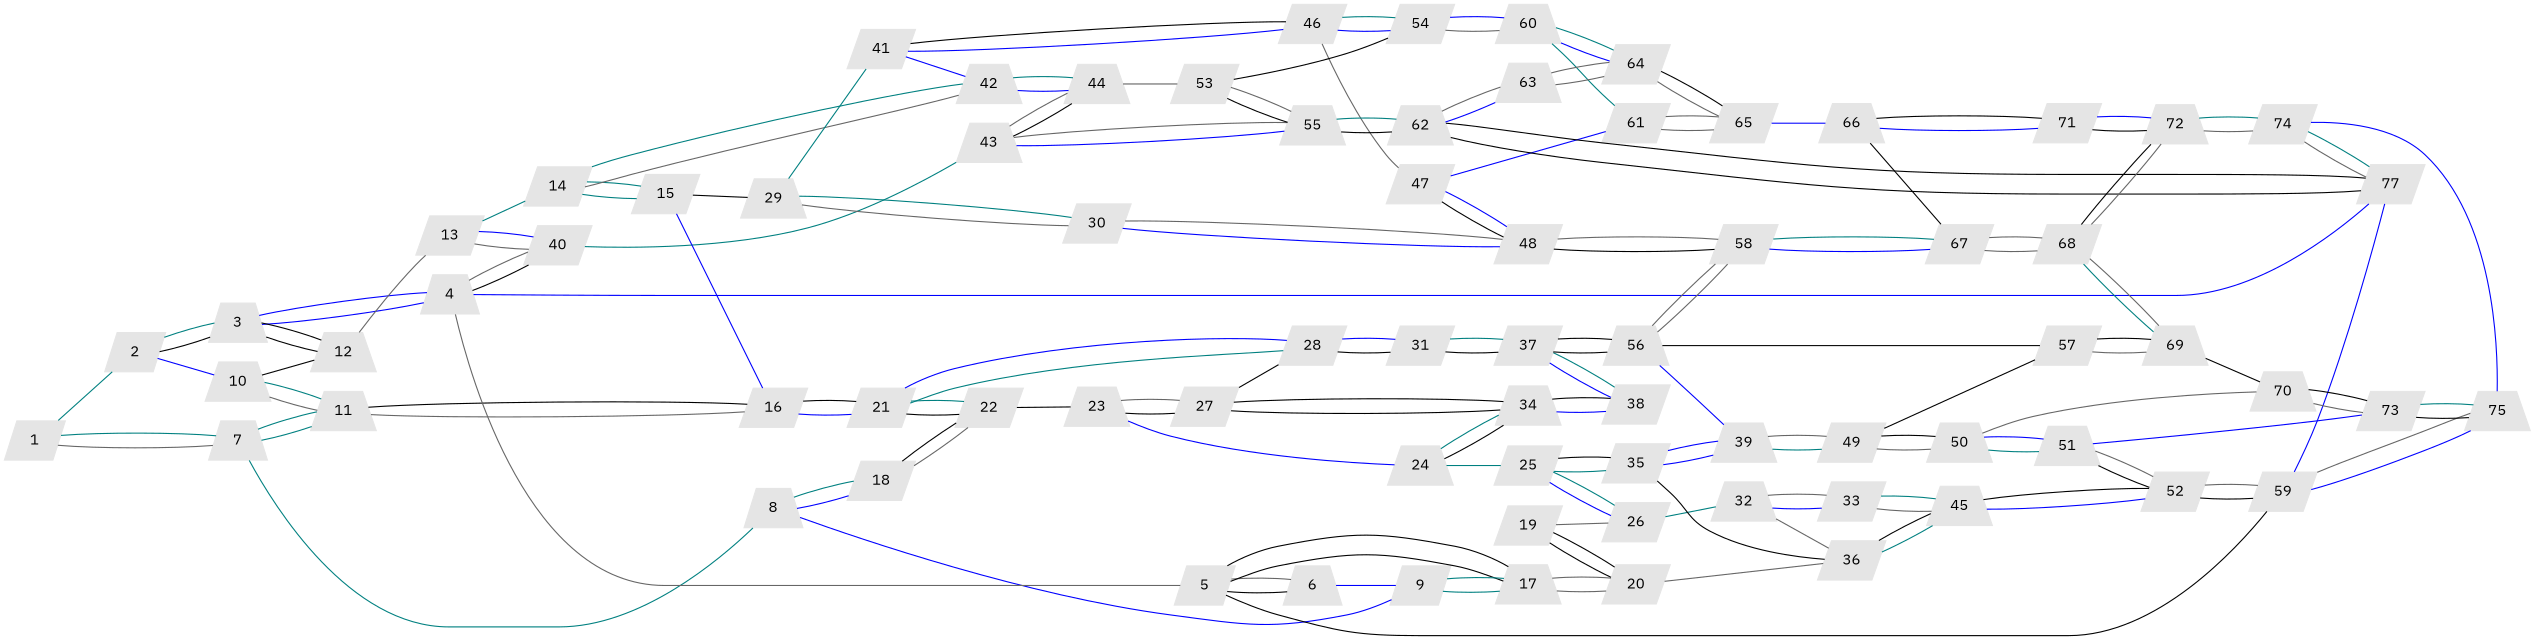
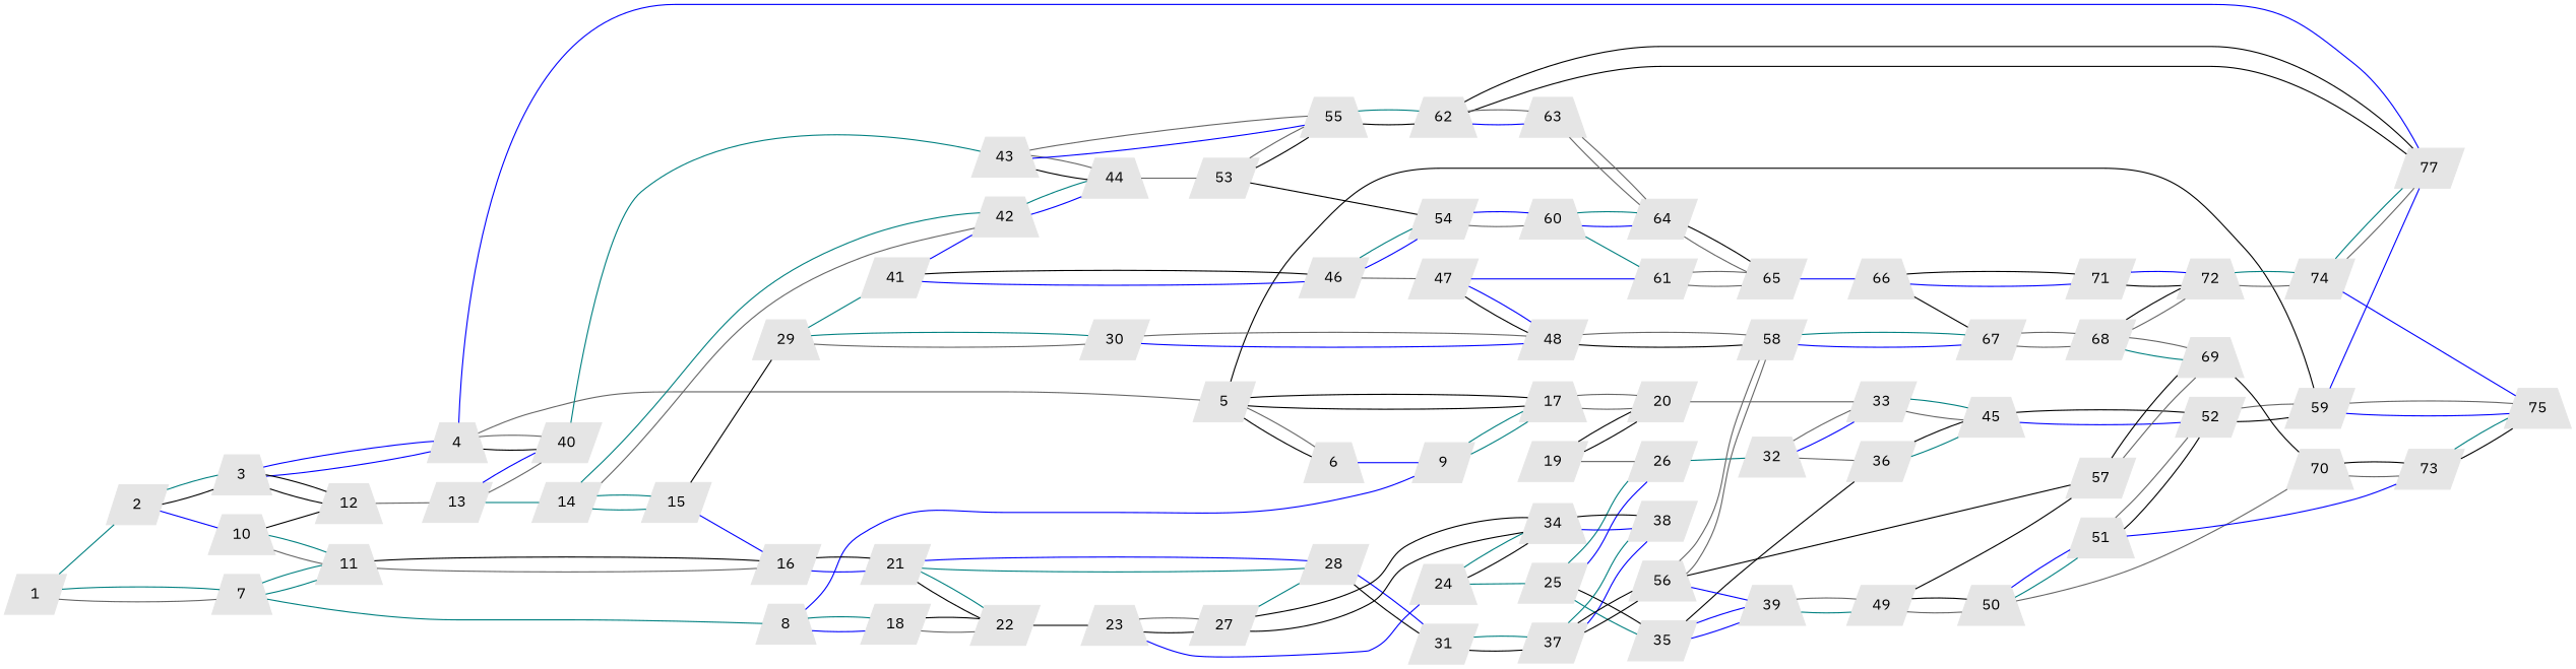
  graph {
    fontname="IBM Plex Sans"
    rankdir=LR
    node [color=gray90 fontname="IBM Plex Sans" shape=parallelogram style=filled]
    edge [color=black fontname="IBM Plex Sans"]
    1
    2
    7 [shape=trapezium]
    3 [shape=trapezium]
    10 [shape=trapezium]
    8 [shape=trapezium]
    11 [shape=trapezium]
    4 [shape=trapezium]
    12 [shape=trapezium]
    5
    40
    n12 [label=77]
    13
    6 [shape=trapezium]
    17 [shape=trapezium]
    59
    43 [shape=trapezium]
    9
    20
    75 [shape=trapezium]
    18
    16
    22
    21
    14
    15
    42 [shape=trapezium]
    29 [shape=trapezium]
    44 [shape=trapezium]
    30
    41
    28
    33
    19
    26
    23 [shape=trapezium]
    32 [shape=trapezium]
    45 [shape=trapezium]
    31
    24 [shape=trapezium]
    27
    25
    34 [shape=trapezium]
    35
    38
    36
    39 [shape=trapezium]
    37
    48
    46
    58
    56 [shape=trapezium]
    52
    49
    57
    50 [shape=trapezium]
    55 [shape=trapezium]
    47
    54
    53
    62 [shape=trapezium]
    61
    60 [shape=trapezium]
    65
    67
    51 [shape=trapezium]
    70 [shape=trapezium]
    69 [shape=trapezium]
    73
    64
    63 [shape=trapezium]
    68
    66 [shape=trapezium]
    72 [shape=trapezium]
    71
    74
    1 -- 2 [color=teal]
    1 -- 7 [color=gray40]
    1 -- 7 [color=teal]
    2 -- 3
    2 -- 3 [color=teal]
    2 -- 10 [color=blue]
    7 -- 8 [color=teal]
    7 -- 11 [color=teal]
    7 -- 11 [color=teal]
    3 -- 4 [color=blue]
    3 -- 4 [color=blue]
    3 -- 12
    3 -- 12
    10 -- 11 [color=gray40]
    10 -- 11 [color=teal]
    10 -- 12
    8 -- 9 [color=blue]
    8 -- 18 [color=blue]
    8 -- 18 [color=teal]
    11 -- 16 [color=gray40]
    11 -- 16
    4 -- 5 [color=gray40]
    4 -- 40
    4 -- 40 [color=gray40]
    4 -- n12 [color=blue]
    12 -- 13 [color=gray40]
    5 -- 6
    5 -- 6 [color=gray40]
    5 -- 17
    5 -- 17
    5 -- 59
    40 -- 43 [color=teal]
    13 -- 40 [color=gray40]
    13 -- 40 [color=blue]
    13 -- 14 [color=teal]
    6 -- 9 [color=blue]
    17 -- 20 [color=gray40]
    17 -- 20 [color=gray40]
    59 -- n12 [color=blue]
    59 -- 75 [color=blue]
    59 -- 75 [color=gray40]
    43 -- 44
    43 -- 44 [color=gray40]
    43 -- 55 [color=blue]
    43 -- 55 [color=gray40]
    9 -- 17 [color=teal]
    9 -- 17 [color=teal]
-   20 -- 36 [color=gray40]
+   20 -- 33 [color=gray40]
    18 -- 22 [color=gray40]
    18 -- 22
    16 -- 21 [color=blue]
    16 -- 21
    22 -- 23
    21 -- 22
    21 -- 22 [color=teal]
    21 -- 28 [color=teal]
    21 -- 28 [color=blue]
    14 -- 15 [color=teal]
    14 -- 15 [color=teal]
    14 -- 42 [color=gray40]
    14 -- 42 [color=teal]
    15 -- 16 [color=blue]
    15 -- 29
    42 -- 44 [color=blue]
    42 -- 44 [color=teal]
    29 -- 30 [color=gray40]
    29 -- 30 [color=teal]
    29 -- 41 [color=teal]
    44 -- 53 [color=gray40]
    30 -- 48 [color=blue]
    30 -- 48 [color=gray40]
    41 -- 42 [color=blue]
    41 -- 46 [color=blue]
    41 -- 46
    28 -- 31
    28 -- 31 [color=blue]
    33 -- 45 [color=gray40]
    33 -- 45 [color=teal]
    19 -- 20
    19 -- 20
    19 -- 26 [color=gray40]
    26 -- 32 [color=teal]
    23 -- 24 [color=blue]
    23 -- 27
    23 -- 27 [color=gray40]
    32 -- 33 [color=blue]
    32 -- 33 [color=gray40]
    32 -- 36 [color=gray40]
    45 -- 52 [color=blue]
    45 -- 52
    31 -- 37
    31 -- 37 [color=teal]
    24 -- 25 [color=teal]
    24 -- 34
    24 -- 34 [color=teal]
-   27 -- 28
+   27 -- 28 [color=teal]
    27 -- 34
    27 -- 34
    25 -- 26 [color=blue]
    25 -- 26 [color=teal]
    25 -- 35 [color=teal]
    25 -- 35
    34 -- 38 [color=blue]
    34 -- 38
    35 -- 36
    35 -- 39 [color=blue]
    35 -- 39 [color=blue]
    36 -- 45 [color=teal]
    36 -- 45
    39 -- 49 [color=teal]
    39 -- 49 [color=gray40]
    37 -- 38 [color=blue]
    37 -- 38 [color=teal]
    37 -- 56
    37 -- 56
    48 -- 58
    48 -- 58 [color=gray40]
    46 -- 47 [color=gray40]
    46 -- 54 [color=blue]
    46 -- 54 [color=teal]
    58 -- 67 [color=blue]
    58 -- 67 [color=teal]
    56 -- 39 [color=blue]
    56 -- 58 [color=gray40]
    56 -- 58 [color=gray40]
    56 -- 57
    52 -- 59
    52 -- 59 [color=gray40]
    49 -- 57
    49 -- 50 [color=gray40]
    49 -- 50
    57 -- 69 [color=gray40]
    57 -- 69
    50 -- 51 [color=teal]
    50 -- 51 [color=blue]
    50 -- 70 [color=gray40]
    55 -- 62
    55 -- 62 [color=teal]
    47 -- 48
    47 -- 48 [color=blue]
    47 -- 61 [color=blue]
    54 -- 60 [color=gray40]
    54 -- 60 [color=blue]
    53 -- 55
    53 -- 55 [color=gray40]
    53 -- 54
    62 -- n12
    62 -- n12
    62 -- 63 [color=blue]
    62 -- 63 [color=gray40]
    61 -- 65 [color=gray40]
    61 -- 65 [color=gray40]
    60 -- 61 [color=teal]
    60 -- 64 [color=blue]
    60 -- 64 [color=teal]
    65 -- 66 [color=blue]
    67 -- 68 [color=gray40]
    67 -- 68 [color=gray40]
    51 -- 52
    51 -- 52 [color=gray40]
    51 -- 73 [color=blue]
    70 -- 73 [color=gray40]
    70 -- 73
    69 -- 70
    73 -- 75
    73 -- 75 [color=teal]
    64 -- 65 [color=gray40]
    64 -- 65
    63 -- 64 [color=gray40]
    63 -- 64 [color=gray40]
    68 -- 69 [color=teal]
    68 -- 69 [color=gray40]
    68 -- 72 [color=gray40]
    68 -- 72
    66 -- 67
    66 -- 71 [color=blue]
    66 -- 71
    72 -- 74 [color=gray40]
    72 -- 74 [color=teal]
    71 -- 72
    71 -- 72 [color=blue]
    74 -- n12 [color=gray40]
    74 -- n12 [color=teal]
    74 -- 75 [color=blue]
  }
